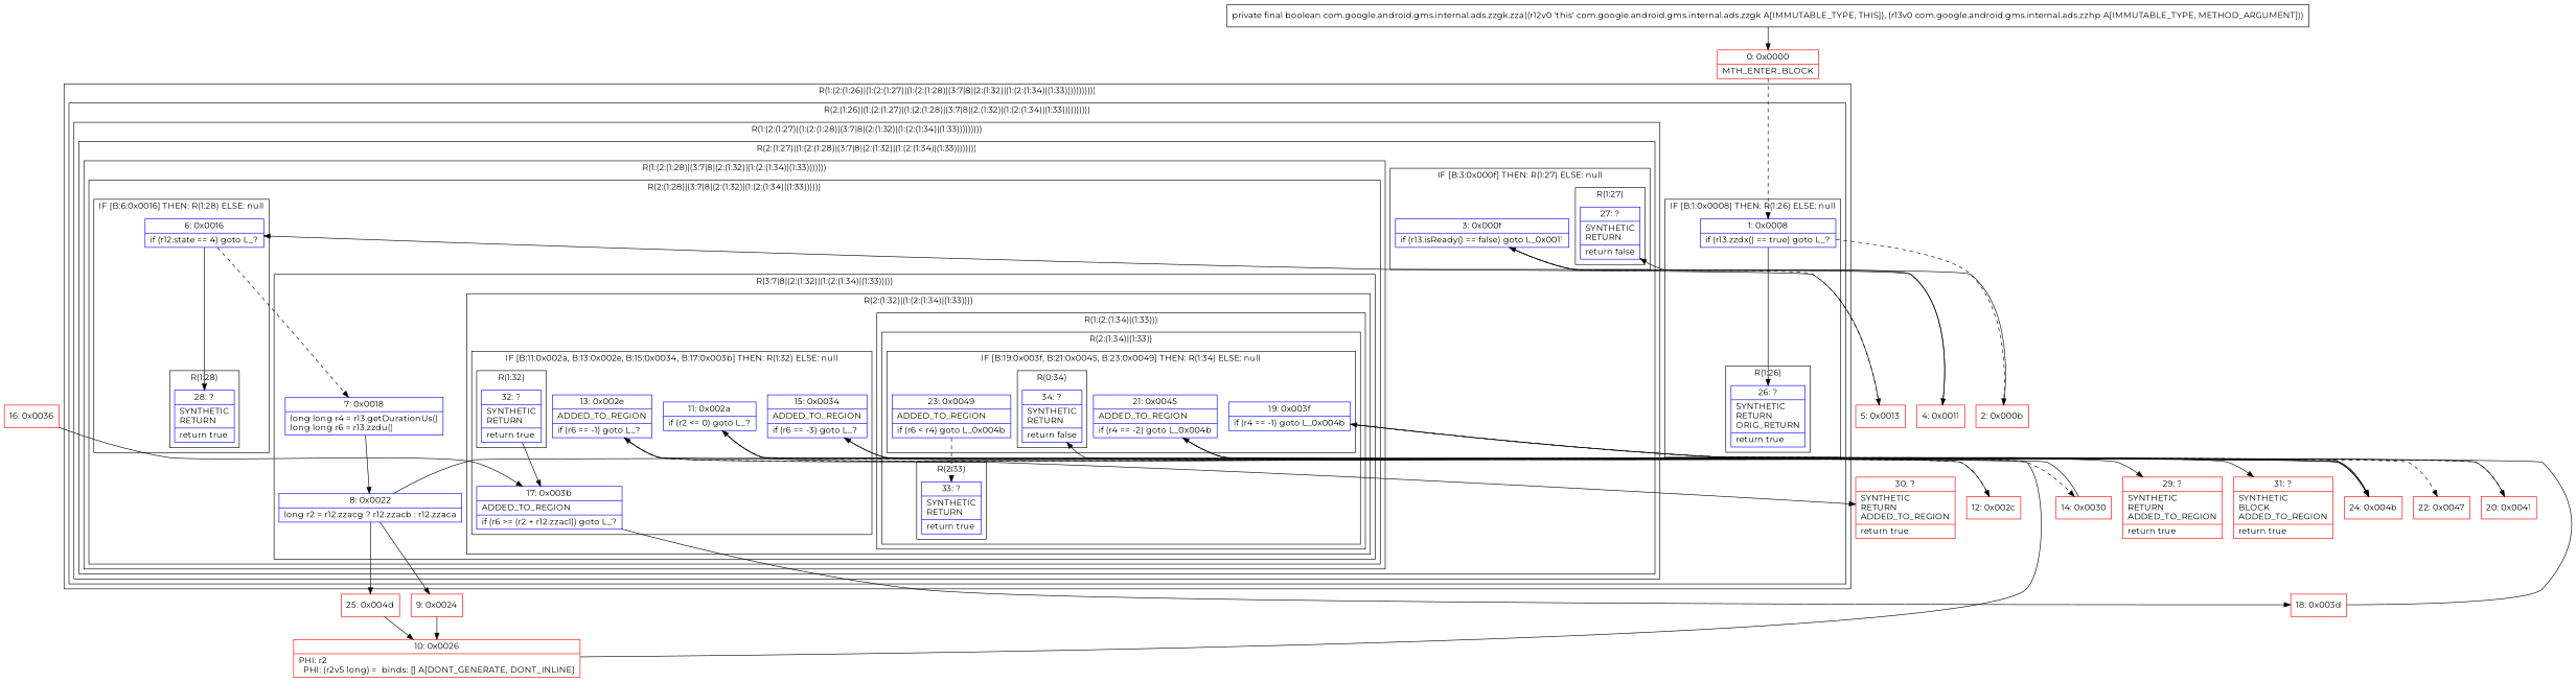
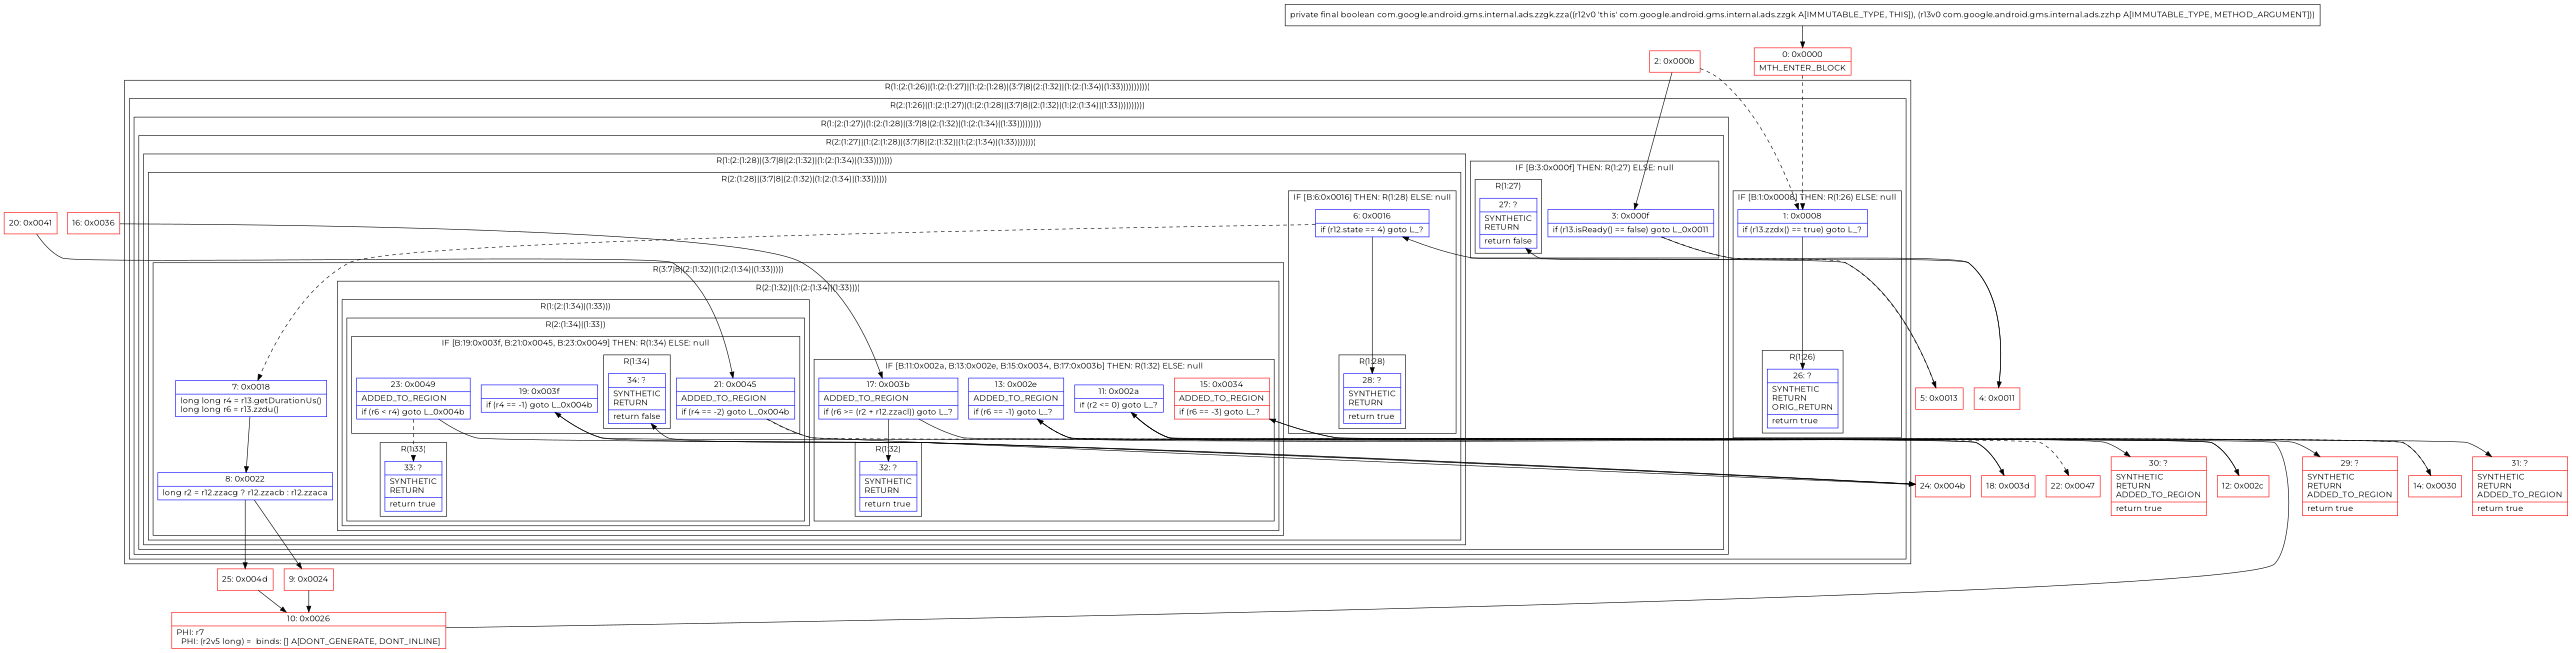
  digraph {
    fontname=Montserrat
    node [color=blue fontname=Montserrat shape=record]
    edge [fontname=Montserrat]
    n1 [label="{26\:\ ?|SYNTHETIC\lRETURN\lORIG_RETURN\l|return true\l}"]
    n2 [label="{1\:\ 0x0008|if (r13.zzdx() == true) goto L_?\l}"]
    n3 [label="{27\:\ ?|SYNTHETIC\lRETURN\l|return false\l}"]
    n4 [label="{3\:\ 0x000f|if (r13.isReady() == false) goto L_0x0011\l}"]
    n5 [label="{28\:\ ?|SYNTHETIC\lRETURN\l|return true\l}"]
    n6 [label="{6\:\ 0x0016|if (r12.state == 4) goto L_?\l}"]
    n7 [label="{32\:\ ?|SYNTHETIC\lRETURN\l|return true\l}"]
    n8 [label="{11\:\ 0x002a|if (r2 \<= 0) goto L_?\l}"]
    n9 [label="{13\:\ 0x002e|ADDED_TO_REGION\l|if (r6 == \-1) goto L_?\l}"]
-   n10 [label="{15\:\ 0x0034|ADDED_TO_REGION\l|if (r6 == \-3) goto L_?\l}"]
+   n10 [color=red label="{15\:\ 0x0034|ADDED_TO_REGION\l|if (r6 == \-3) goto L_?\l}"]
    n11 [label="{17\:\ 0x003b|ADDED_TO_REGION\l|if (r6 \>= (r2 + r12.zzacl)) goto L_?\l}"]
    n12 [label="{34\:\ ?|SYNTHETIC\lRETURN\l|return false\l}"]
    n13 [label="{19\:\ 0x003f|if (r4 == \-1) goto L_0x004b\l}"]
    n14 [label="{21\:\ 0x0045|ADDED_TO_REGION\l|if (r4 == \-2) goto L_0x004b\l}"]
    n15 [label="{23\:\ 0x0049|ADDED_TO_REGION\l|if (r6 \< r4) goto L_0x004b\l}"]
    n16 [label="{33\:\ ?|SYNTHETIC\lRETURN\l|return true\l}"]
    n17 [label="{7\:\ 0x0018|long long r4 = r13.getDurationUs()\llong long r6 = r13.zzdu()\l}"]
    n18 [label="{8\:\ 0x0022|long r2 = r12.zzacg ? r12.zzacb : r12.zzaca\l}"]
    n19 [color=red label="{2\:\ 0x000b}"]
    n20 [color=red label="{4\:\ 0x0011}"]
    n21 [color=red label="{5\:\ 0x0013}"]
    n22 [color=red label="{12\:\ 0x002c}"]
    n23 [color=red label="{29\:\ ?|SYNTHETIC\lRETURN\lADDED_TO_REGION\l|return true\l}"]
    n24 [color=red label="{14\:\ 0x0030}"]
    n25 [color=red label="{30\:\ ?|SYNTHETIC\lRETURN\lADDED_TO_REGION\l|return true\l}"]
-   n26 [color=red label="{31\:\ ?|SYNTHETIC\lBLOCK\lADDED_TO_REGION\l|return true\l}"]
+   n26 [color=red label="{31\:\ ?|SYNTHETIC\lRETURN\lADDED_TO_REGION\l|return true\l}"]
    n27 [color=red label="{18\:\ 0x003d}"]
    n28 [color=red label="{20\:\ 0x0041}"]
    n29 [color=red label="{24\:\ 0x004b}"]
    n30 [color=red label="{22\:\ 0x0047}"]
    n31 [color=red label="{9\:\ 0x0024}"]
    n32 [color=red label="{25\:\ 0x004d}"]
-   n33 [color=red label="{10\:\ 0x0026|PHI: r2 \l  PHI: (r2v5 long) =  binds: [] A[DONT_GENERATE, DONT_INLINE]\l}"]
+   n33 [color=red label="{10\:\ 0x0026|PHI: r7 \l  PHI: (r2v5 long) =  binds: [] A[DONT_GENERATE, DONT_INLINE]\l}"]
    n34 [color=red label="{16\:\ 0x0036}"]
    n35 [color=red label="{0\:\ 0x0000|MTH_ENTER_BLOCK\l}"]
    n36 [label="{private final boolean com.google.android.gms.internal.ads.zzgk.zza((r12v0 'this' com.google.android.gms.internal.ads.zzgk A[IMMUTABLE_TYPE, THIS]), (r13v0 com.google.android.gms.internal.ads.zzhp A[IMMUTABLE_TYPE, METHOD_ARGUMENT])) }" color=""]
    subgraph cluster_1 {
      label="R(1:(2:(1:26)|(1:(2:(1:27)|(1:(2:(1:28)|(3:7|8|(2:(1:32)|(1:(2:(1:34)|(1:33)))))))))))"
      subgraph cluster_2 {
        label="R(2:(1:26)|(1:(2:(1:27)|(1:(2:(1:28)|(3:7|8|(2:(1:32)|(1:(2:(1:34)|(1:33))))))))))"
        subgraph cluster_3 {
          label="IF [B:1:0x0008] THEN: R(1:26) ELSE: null"
          n2
          subgraph cluster_4 {
            label="R(1:26)"
            n1
          }
        }
        subgraph cluster_5 {
          label="R(1:(2:(1:27)|(1:(2:(1:28)|(3:7|8|(2:(1:32)|(1:(2:(1:34)|(1:33)))))))))"
          subgraph cluster_6 {
            label="R(2:(1:27)|(1:(2:(1:28)|(3:7|8|(2:(1:32)|(1:(2:(1:34)|(1:33))))))))"
            subgraph cluster_7 {
              label="IF [B:3:0x000f] THEN: R(1:27) ELSE: null"
              n4
              subgraph cluster_8 {
                label="R(1:27)"
                n3
              }
            }
            subgraph cluster_9 {
              label="R(1:(2:(1:28)|(3:7|8|(2:(1:32)|(1:(2:(1:34)|(1:33)))))))"
              subgraph cluster_10 {
                label="R(2:(1:28)|(3:7|8|(2:(1:32)|(1:(2:(1:34)|(1:33))))))"
                subgraph cluster_11 {
                  label="IF [B:6:0x0016] THEN: R(1:28) ELSE: null"
                  n6
                  subgraph cluster_12 {
                    label="R(1:28)"
                    n5
                  }
                }
                subgraph cluster_13 {
                  label="R(3:7|8|(2:(1:32)|(1:(2:(1:34)|(1:33)))))"
                  n17
                  n18
                  subgraph cluster_14 {
                    label="R(2:(1:32)|(1:(2:(1:34)|(1:33))))"
                    subgraph cluster_15 {
                      label="IF [B:11:0x002a, B:13:0x002e, B:15:0x0034, B:17:0x003b] THEN: R(1:32) ELSE: null"
                      n8
                      n9
                      n10
                      n11
                      subgraph cluster_16 {
                        label="R(1:32)"
                        n7
                      }
                    }
                    subgraph cluster_17 {
                      label="R(1:(2:(1:34)|(1:33)))"
                      subgraph cluster_18 {
                        label="R(2:(1:34)|(1:33))"
                        subgraph cluster_19 {
                          label="IF [B:19:0x003f, B:21:0x0045, B:23:0x0049] THEN: R(1:34) ELSE: null"
                          n13
                          n14
                          n15
                          subgraph cluster_20 {
-                           label="R(0:34)"
+                           label="R(1:34)"
                            n12
                          }
                        }
                        subgraph cluster_21 {
-                         label="R(2:33)"
+                         label="R(1:33)"
                          n16
                        }
                      }
                    }
                  }
                }
              }
            }
          }
        }
      }
    }
    n2 -> n1
-   n2 -> n19 [style=dashed]
+   n19 -> n2 [style=dashed]
    n4 -> n20
    n4 -> n21 [style=dashed]
    n6 -> n5
    n6 -> n17 [style=dashed]
-   n8 -> n22 [style=dashed]
+   n8 -> n22 [style=solid]
    n8 -> n23
    n9 -> n24 [style=dashed]
    n9 -> n25
    n10 -> n26
-   n7 -> n11
+   n11 -> n7
    n11 -> n27 [style=solid]
-   n13 -> n28 [style=dashed]
    n13 -> n29
    n14 -> n29
    n14 -> n30 [style=dashed]
    n15 -> n16 [style=dashed]
-   n18 -> n29
+   n15 -> n29
    n17 -> n18
    n18 -> n31
    n18 -> n32
    n19 -> n4
    n20 -> n3
    n21 -> n6
    n22 -> n9
    n24 -> n10
    n27 -> n13
    n28 -> n14
    n29 -> n12
    n31 -> n33
    n32 -> n33
    n33 -> n8
    n34 -> n11
    n35 -> n2 [style=dashed]
    n36 -> n35
  }
